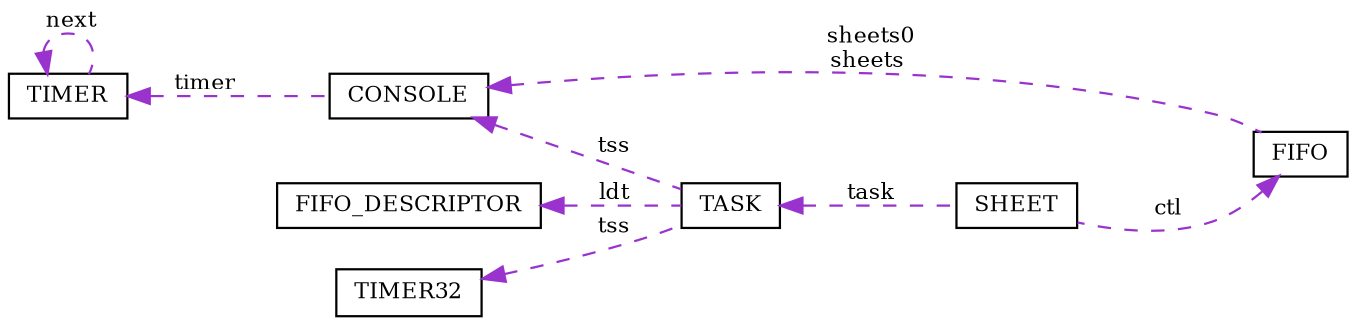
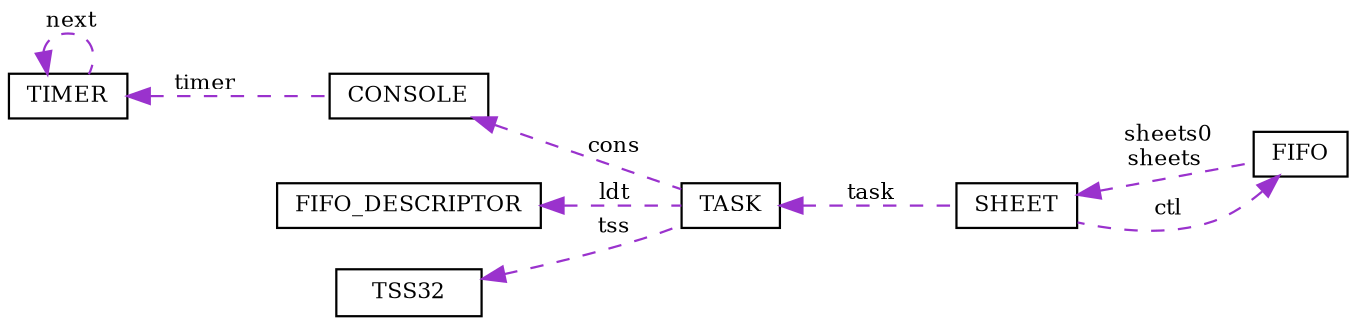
  digraph {
    fontname="DejaVu Serif"
    rankdir=LR
    node [color=black fillcolor=white fontname="DejaVu Serif" fontsize=10 shape=record style=filled]
    edge [color=darkorchid3 dir=back fontname="DejaVu Serif" fontsize=10 labelfontname=Helvetica labelfontsize=10 style=dashed]
    n1 [height=0.2 label=TASK width=0.4]
    n2 [height=0.2 label=SHEET width=0.4]
    n3 [height=0.2 label=TIMER width=0.4]
    n4 [height=0.2 label=CONSOLE width=0.4]
    n5 [height=0.2 label=FIFO width=0.4]
    n6 [height=0.2 label=FIFO_DESCRIPTOR width=0.4]
-   n7 [height=0.2 label=TIMER32 width=0.4]
+   n7 [height=0.2 label=TSS32 width=0.4]
    n1 -> n2 [label=" task"]
-   n4 -> n5 [label=" sheets0\nsheets"]
+   n2 -> n5 [label=" sheets0\nsheets"]
    n3 -> n3 [label=" next"]
    n3 -> n4 [label=" timer"]
-   n4 -> n1 [label=" tss"]
+   n4 -> n1 [label=" cons"]
    n5 -> n2 [label=" ctl"]
    n6 -> n1 [label=" ldt"]
    n7 -> n1 [label=" tss"]
  }
